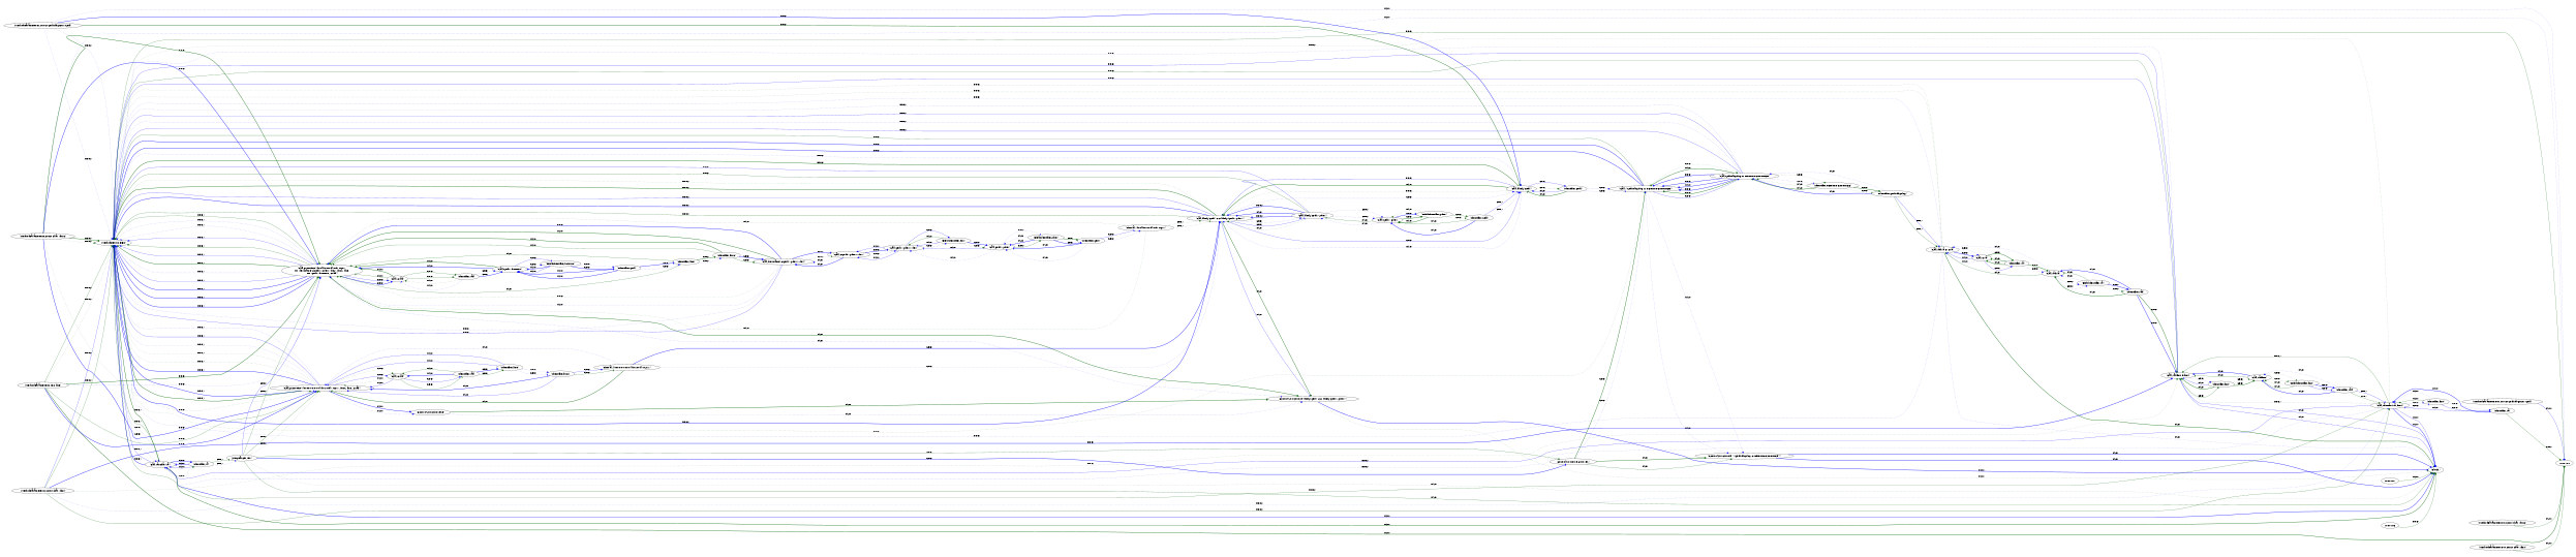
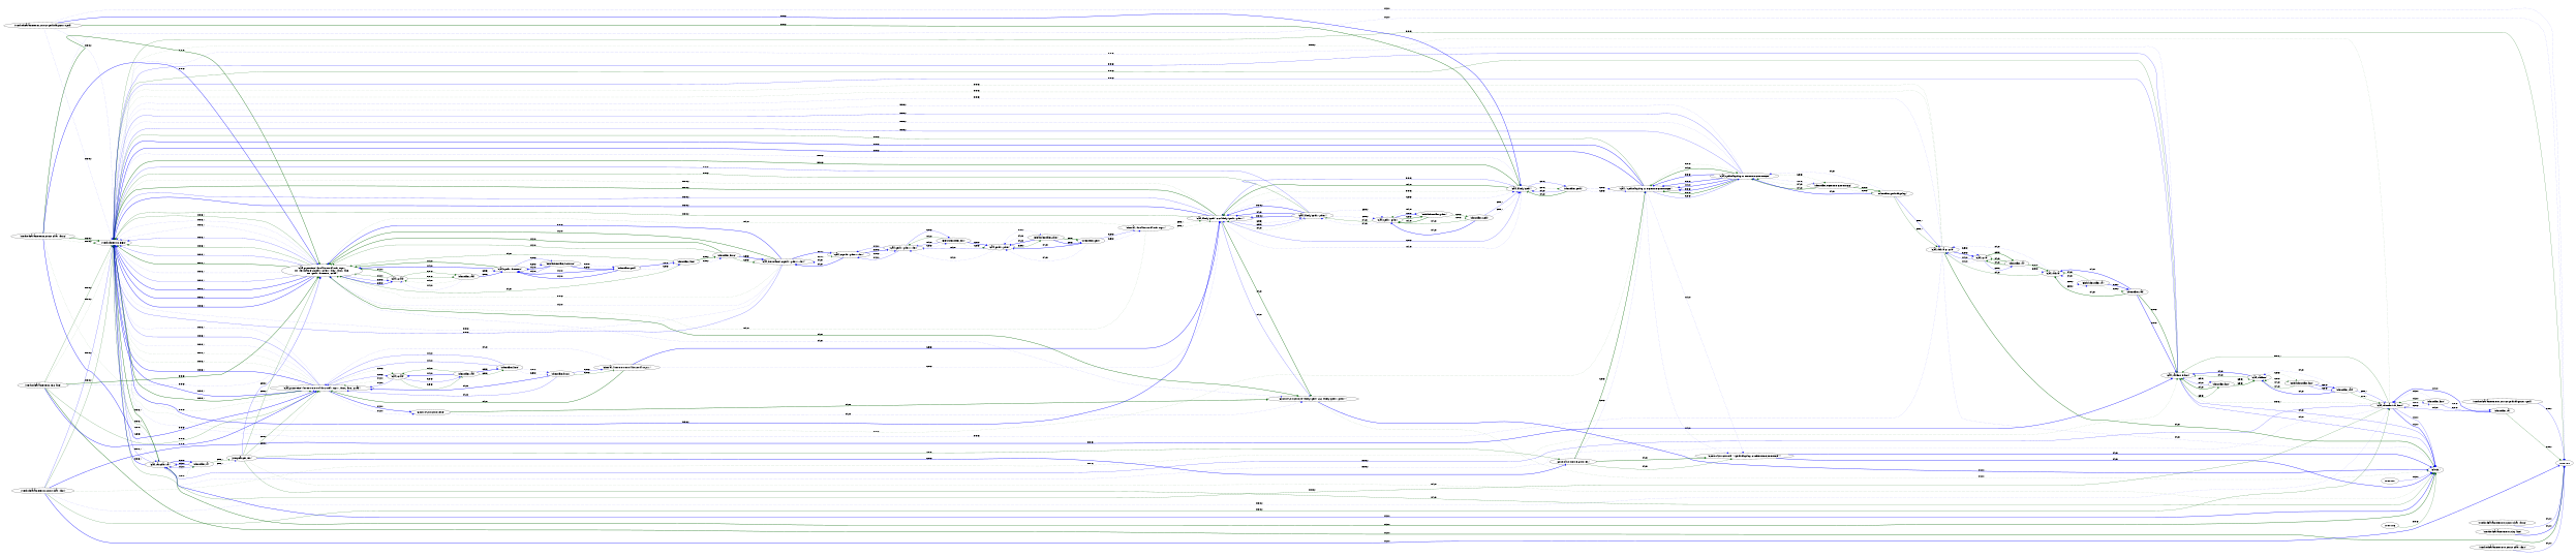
  digraph {
    rankdir=LR
    edge [arrowhead=dot color=blue style=dotted]
    n1 [label="(MethodReturn,RET)"]
    n2 [label="(Call,va_char(va))"]
    1000100
    n4 [label="(Block,)"]
    n5 [label="(Identifier,va)"]
    n6 [label="(MethodParameterIn,struct qedi_dbg_ctx *qedi)"]
    n7 [label="(Call,likely(qedi))"]
    n8 [label="(Identifier,qedi)"]
    n9 [label="(Call,likely(qedi) && likely(qedi->pdev))"]
    n10 [label="(MethodParameterOut,struct qedi_dbg_ctx *qedi)"]
    n11 [label="(MethodParameterIn,const char *func)"]
    n12 [label="(Call,pr_notice(\"[%s]:[%s:%d]:%d: %pV\",\n\t\t\t  dev_name(&qedi->pdev->dev), func, line,\n \t\t\t  qedi->host_no, &vaf))"]
    n13 [label="(Call,pr_notice(\"[0000:00:00.0]:[%s:%d]: %pV\", func, line, &vaf))"]
    n14 [label="(ControlStructure,if (likely(qedi) && likely(qedi->pdev)))"]
    n15 [label="(Call,&vaf)"]
    n16 [label="(ControlStructure,else)"]
    n17 [label="(Call,&vaf)"]
    n18 [label="(MethodParameterOut,const char *func)"]
    n19 [label="(MethodParameterIn,u32 line)"]
+   n20 [label="(MethodParameterOut,u32 line)"]
    n21 [label="(Call,vaf.va = &va)"]
    n22 [label="(Call,&va)"]
    n23 [label="(Identifier,va)"]
    n24 [label="(Call,vaf.va)"]
    n25 [label="(FieldIdentifier,va)"]
    n26 [label="(Identifier,vaf)"]
    n27 [label="(Call,vaf.fmt = fmt)"]
    n28 [label="(Identifier,fmt)"]
    n29 [label="(ControlStructure,if (!(qedi_dbg_log & QEDI_LOG_NOTICE)))"]
    n30 [label="(Identifier,QEDI_LOG_NOTICE)"]
    n31 [label="(Call,qedi_dbg_log & QEDI_LOG_NOTICE)"]
    n32 [label="(Identifier,qedi_dbg_log)"]
    n33 [label="(Call,!(qedi_dbg_log & QEDI_LOG_NOTICE))"]
    n34 [label="(ControlStructure,goto ret;)"]
    n35 [label="(Call,likely(qedi->pdev))"]
    n36 [label="(Call,qedi->pdev)"]
    n37 [label="(FieldIdentifier,pdev)"]
    n38 [label="(Identifier,qedi)"]
    n39 [label="(Literal,\"[%s]:[%s:%d]:%d: %pV\")"]
    n40 [label="(Identifier,vaf)"]
    n41 [label="(Call,&qedi->pdev->dev)"]
    n42 [label="(Call,qedi->pdev->dev)"]
    n43 [label="(Call,dev_name(&qedi->pdev->dev))"]
    n44 [label="(FieldIdentifier,dev)"]
    n45 [label="(Call,qedi->pdev)"]
    n46 [label="(FieldIdentifier,pdev)"]
    n47 [label="(Identifier,qedi)"]
    n48 [label="(Identifier,func)"]
    n49 [label="(Identifier,line)"]
    n50 [label="(FieldIdentifier,host_no)"]
    n51 [label="(Call,qedi->host_no)"]
    n52 [label="(Identifier,qedi)"]
    n53 [label="(MethodParameterIn,const char *fmt)"]
    n54 [label="(Call,va_start(va, fmt))"]
    n55 [label="(Identifier,fmt)"]
    n56 [label="(MethodParameterOut,const char *fmt)"]
    n57 [label="(Literal,\"[0000:00:00.0]:[%s:%d]: %pV\")"]
    n58 [label="(Identifier,vaf)"]
    n59 [label="(Identifier,func)"]
    n60 [label="(Identifier,line)"]
    n61 [label="(JumpTarget,ret:)"]
    n62 [label="(Identifier,va)"]
    n63 [label="(Call,vaf.fmt)"]
    n64 [label="(FieldIdentifier,fmt)"]
    n65 [label="(Identifier,vaf)"]
    1000106
    1000107
    n1 -> n2 [arrowhead=diamond label="CFG: "]
    n1 -> n2 [label="CFG: "]
    n1 -> 1000100 [arrowhead=tee color=darkgreen label="DDG: " style=solid]
    n2 -> n1 [label="DDG: " style=solid]
    n2 -> n1 [label="DDG: " style=bold]
    n2 -> n1 [arrowhead=diamond color=darkgreen label="DDG: " style=bold]
    n2 -> n1 [arrowhead=diamond color=darkgreen label="DDG: " style=solid]
    n2 -> n4 [arrowhead=diamond label="AST: " style=bold]
    n2 -> n4 [arrowhead=tee color=darkgreen label="AST: " style=bold]
    n2 -> n5 [arrowhead=diamond color=darkgreen label="CFG: "]
    n2 -> n5 [label="CFG: " style=bold]
    n5 -> n2 [arrowhead=tee label="AST: " style=bold]
    n5 -> n2 [label="AST: " style=solid]
    n5 -> n61 [arrowhead=tee color=darkgreen label="CFG: " style=solid]
    n5 -> n61 [arrowhead=tee label="CFG: "]
    n6 -> n1 [arrowhead=tee label="DDG: "]
    n6 -> n1 [arrowhead=diamond label="DDG: "]
    n6 -> 1000100 [arrowhead=tee label="AST: "]
    n6 -> n7 [arrowhead=diamond color=darkgreen label="DDG: " style=bold]
    n6 -> n7 [label="DDG: " style=bold]
    n7 -> n1 [arrowhead=diamond label="DDG: "]
    n7 -> n1 [arrowhead=diamond color=darkgreen label="DDG: " style=bold]
    n7 -> n8 [arrowhead=diamond label="CFG: " style=solid]
    n7 -> n8 [arrowhead=diamond color=darkgreen label="CFG: "]
    n7 -> n9 [label="AST: "]
    n7 -> n9 [label="DDG: " style=solid]
    n7 -> n9 [arrowhead=tee color=darkgreen label="AST: " style=bold]
    n7 -> n9 [color=darkgreen label="DDG: "]
    n8 -> n7 [arrowhead=diamond label="AST: " style=solid]
    n8 -> n7 [arrowhead=tee color=darkgreen label="AST: " style=bold]
    n8 -> n33 [label="CFG: "]
    n8 -> n33 [arrowhead=tee label="CFG: "]
    n9 -> n1 [arrowhead=diamond color=darkgreen label="DDG: " style=bold]
    n9 -> n1 [label="DDG: " style=solid]
    n9 -> n1 [arrowhead=tee label="DDG: " style=bold]
    n9 -> n1 [arrowhead=diamond color=darkgreen label="DDG: "]
    n9 -> n1 [label="DDG: " style=bold]
    n9 -> n1 [arrowhead=diamond color=darkgreen label="DDG: " style=solid]
    n9 -> n7 [label="CFG: " style=solid]
    n9 -> n7 [arrowhead=diamond label="CFG: "]
    n9 -> n14 [arrowhead=tee label="AST: " style=solid]
    n9 -> n14 [arrowhead=tee color=darkgreen label="AST: " style=bold]
    n9 -> n35 [arrowhead=diamond label="CFG: "]
    n9 -> n35 [arrowhead=tee label="CFG: " style=solid]
-   n10 -> 1000100 [arrowhead=tee label="AST: " style=solid]
+   n10 -> 1000100 [arrowhead=tee label="CFG: " style=solid]
    n11 -> n1 [arrowhead=diamond color=darkgreen label="DDG: "]
    n11 -> n1 [color=darkgreen label="DDG: " style=bold]
    n11 -> 1000100 [arrowhead=tee label="AST: "]
    n11 -> n12 [arrowhead=diamond color=darkgreen label="DDG: " style=bold]
    n11 -> n12 [arrowhead=tee label="DDG: " style=bold]
    n11 -> n13 [arrowhead=tee label="DDG: " style=bold]
    n11 -> n13 [color=darkgreen label="DDG: "]
    n12 -> n1 [arrowhead=diamond color=darkgreen label="DDG: " style=solid]
    n12 -> n1 [arrowhead=diamond label="DDG: " style=solid]
    n12 -> n1 [color=darkgreen label="DDG: " style=bold]
    n12 -> n1 [arrowhead=diamond label="DDG: "]
    n12 -> n1 [arrowhead=diamond label="DDG: " style=solid]
    n12 -> n1 [arrowhead=tee label="DDG: " style=bold]
    n12 -> n1 [arrowhead=tee label="DDG: " style=bold]
    n12 -> n1 [arrowhead=tee label="DDG: " style=bold]
    n12 -> n1 [arrowhead=diamond color=darkgreen label="DDG: " style=solid]
    n12 -> n1 [arrowhead=diamond label="DDG: "]
    n12 -> n1 [arrowhead=tee label="DDG: "]
    n12 -> n1 [arrowhead=diamond label="DDG: " style=solid]
    n12 -> n14 [arrowhead=diamond color=darkgreen label="AST: " style=bold]
    n12 -> n14 [arrowhead=tee label="AST: "]
    n12 -> n15 [arrowhead=diamond label="CFG: " style=solid]
    n12 -> n15 [label="CFG: " style=bold]
    n13 -> n1 [arrowhead=tee label="DDG: "]
    n13 -> n1 [color=darkgreen label="DDG: "]
    n13 -> n1 [arrowhead=diamond color=darkgreen label="DDG: "]
    n13 -> n1 [arrowhead=diamond label="DDG: " style=bold]
    n13 -> n1 [label="DDG: " style=bold]
    n13 -> n1 [arrowhead=diamond color=darkgreen label="DDG: " style=bold]
    n13 -> n1 [label="DDG: "]
    n13 -> n1 [arrowhead=tee label="DDG: " style=solid]
    n13 -> n16 [label="AST: " style=bold]
    n13 -> n16 [arrowhead=diamond label="AST: "]
    n13 -> n17 [color=darkgreen label="CFG: "]
    n13 -> n17 [label="CFG: " style=solid]
    n14 -> n4 [label="AST: " style=bold]
    n14 -> n4 [arrowhead=tee color=darkgreen label="AST: "]
    n15 -> n12 [color=darkgreen label="AST: " style=bold]
    n15 -> n12 [arrowhead=tee color=darkgreen label="AST: " style=solid]
    n15 -> n40 [color=darkgreen label="CFG: " style=solid]
    n15 -> n40 [color=darkgreen label="CFG: " style=solid]
    n16 -> n14 [color=darkgreen label="AST: " style=bold]
    n16 -> n14 [arrowhead=diamond label="AST: "]
    n17 -> n13 [arrowhead=tee color=darkgreen label="AST: "]
    n17 -> n13 [label="AST: " style=solid]
    n17 -> n58 [arrowhead=diamond label="CFG: " style=solid]
    n17 -> n58 [arrowhead=tee color=darkgreen label="CFG: " style=solid]
-   n18 -> 1000100 [color=darkgreen label="AST: " style=solid]
+   n18 -> 1000100 [label="AST: " style=solid]
    n19 -> n1 [arrowhead=tee color=darkgreen label="DDG: " style=solid]
    n19 -> n1 [arrowhead=tee color=darkgreen label="DDG: "]
    n19 -> 1000100 [color=darkgreen label="AST: " style=bold]
    n19 -> n12 [arrowhead=diamond label="DDG: "]
    n19 -> n12 [color=darkgreen label="DDG: " style=bold]
    n19 -> n13 [arrowhead=tee color=darkgreen label="DDG: " style=solid]
    n19 -> n13 [arrowhead=diamond label="DDG: " style=bold]
+   n20 -> 1000100 [arrowhead=diamond label="AST: " style=bold]
    n21 -> n1 [arrowhead=tee color=darkgreen label="DDG: "]
    n21 -> n1 [color=darkgreen label="DDG: "]
    n21 -> n1 [label="DDG: "]
    n21 -> n1 [arrowhead=diamond label="DDG: "]
    n21 -> n4 [arrowhead=tee label="AST: "]
    n21 -> n4 [arrowhead=tee color=darkgreen label="AST: " style=bold]
    n21 -> n22 [label="CFG: "]
    n21 -> n22 [arrowhead=diamond label="CFG: " style=bold]
    n22 -> n21 [arrowhead=tee label="AST: " style=solid]
    n22 -> n21 [arrowhead=diamond label="AST: "]
    n22 -> n23 [arrowhead=diamond label="CFG: " style=solid]
    n22 -> n23 [color=darkgreen label="CFG: " style=bold]
    n23 -> n22 [arrowhead=tee color=darkgreen label="AST: " style=bold]
    n23 -> n22 [color=darkgreen label="AST: " style=bold]
    n23 -> n24 [label="CFG: "]
    n23 -> n24 [arrowhead=tee color=darkgreen label="CFG: " style=bold]
    n24 -> n21 [arrowhead=tee color=darkgreen label="AST: " style=solid]
    n24 -> n21 [arrowhead=diamond label="AST: "]
    n24 -> n25 [label="CFG: "]
    n24 -> n25 [label="CFG: "]
    n25 -> n24 [arrowhead=tee color=darkgreen label="AST: " style=solid]
    n25 -> n24 [arrowhead=diamond label="AST: "]
    n25 -> n26 [arrowhead=diamond label="CFG: " style=bold]
    n25 -> n26 [color=darkgreen label="CFG: "]
    n26 -> n24 [arrowhead=diamond label="AST: " style=bold]
    n26 -> n24 [arrowhead=diamond color=darkgreen label="AST: " style=bold]
    n26 -> n27 [arrowhead=diamond label="CFG: " style=bold]
    n26 -> n27 [arrowhead=tee color=darkgreen label="CFG: " style=bold]
    n27 -> n1 [label="DDG: " style=solid]
    n27 -> n1 [arrowhead=tee label="DDG: "]
    n27 -> n1 [arrowhead=diamond color=darkgreen label="DDG: " style=solid]
    n27 -> n1 [arrowhead=tee label="DDG: " style=solid]
    n27 -> n4 [label="AST: " style=solid]
    n27 -> n4 [label="AST: " style=solid]
    n27 -> n28 [color=darkgreen label="CFG: " style=solid]
    n27 -> n28 [arrowhead=diamond label="CFG: "]
    n28 -> n27 [arrowhead=tee label="AST: " style=solid]
    n28 -> n27 [color=darkgreen label="AST: " style=bold]
    n28 -> n63 [arrowhead=tee color=darkgreen label="CFG: "]
    n28 -> n63 [arrowhead=diamond color=darkgreen label="CFG: " style=bold]
    n29 -> n4 [label="AST: " style=bold]
    n29 -> n4 [arrowhead=diamond label="AST: " style=bold]
    n30 -> n31 [arrowhead=diamond color=darkgreen label="AST: "]
    n30 -> n31 [color=darkgreen label="AST: " style=bold]
    n30 -> n32 [arrowhead=tee color=darkgreen label="CFG: "]
    n30 -> n32 [color=darkgreen label="CFG: " style=bold]
    n31 -> n1 [arrowhead=diamond label="DDG: "]
    n31 -> n1 [label="DDG: " style=solid]
    n31 -> n1 [arrowhead=diamond label="DDG: "]
    n31 -> n1 [arrowhead=diamond label="DDG: " style=solid]
    n31 -> n30 [color=darkgreen label="CFG: "]
    n31 -> n30 [arrowhead=tee label="CFG: "]
    n31 -> n33 [color=darkgreen label="AST: " style=bold]
    n31 -> n33 [label="DDG: " style=bold]
    n31 -> n33 [label="DDG: " style=bold]
    n31 -> n33 [label="AST: " style=bold]
    n31 -> n33 [arrowhead=diamond label="DDG: " style=bold]
    n31 -> n33 [color=darkgreen label="DDG: " style=bold]
    n32 -> n21 [label="CFG: " style=solid]
    n32 -> n21 [arrowhead=diamond color=darkgreen label="CFG: " style=solid]
    n32 -> n31 [arrowhead=tee label="AST: " style=bold]
    n32 -> n31 [label="AST: "]
    n33 -> n1 [arrowhead=tee color=darkgreen label="DDG: "]
    n33 -> n1 [arrowhead=diamond color=darkgreen label="DDG: " style=solid]
    n33 -> n1 [arrowhead=tee label="DDG: " style=bold]
    n33 -> n1 [label="DDG: " style=bold]
    n33 -> n29 [label="AST: "]
    n33 -> n29 [label="AST: "]
    n33 -> n31 [arrowhead=diamond color=darkgreen label="CFG: "]
    n33 -> n31 [label="CFG: " style=solid]
    n34 -> n29 [arrowhead=diamond color=darkgreen label="AST: " style=solid]
    n34 -> n29 [color=darkgreen label="AST: " style=bold]
    n34 -> n33 [color=darkgreen label="CFG: " style=bold]
    n34 -> n33 [label="CFG: "]
    n35 -> n1 [color=darkgreen label="DDG: " style=solid]
    n35 -> n1 [label="DDG: " style=solid]
    n35 -> n9 [color=darkgreen label="AST: "]
    n35 -> n9 [label="DDG: " style=bold]
    n35 -> n9 [label="AST: " style=bold]
    n35 -> n9 [arrowhead=tee label="DDG: " style=bold]
    n35 -> n36 [label="CFG: "]
    n35 -> n36 [label="CFG: "]
    n36 -> n35 [arrowhead=tee color=darkgreen label="AST: " style=solid]
    n36 -> n35 [arrowhead=diamond label="AST: "]
    n36 -> n37 [label="CFG: " style=bold]
    n36 -> n37 [arrowhead=diamond color=darkgreen label="CFG: " style=bold]
    n37 -> n36 [color=darkgreen label="AST: " style=bold]
    n37 -> n36 [color=darkgreen label="AST: "]
    n37 -> n38 [arrowhead=tee color=darkgreen label="CFG: "]
    n37 -> n38 [arrowhead=diamond color=darkgreen label="CFG: " style=solid]
    n38 -> n7 [arrowhead=diamond label="CFG: "]
    n38 -> n7 [arrowhead=tee label="CFG: " style=solid]
    n38 -> n36 [label="AST: " style=bold]
    n38 -> n36 [arrowhead=diamond color=darkgreen label="AST: " style=solid]
    n39 -> n9 [color=darkgreen label="CFG: "]
    n39 -> n9 [arrowhead=tee color=darkgreen label="CFG: "]
    n39 -> n12 [color=darkgreen label="AST: "]
    n39 -> n12 [arrowhead=tee color=darkgreen label="AST: "]
    n40 -> n15 [color=darkgreen label="AST: "]
    n40 -> n15 [arrowhead=tee label="AST: "]
    n40 -> n51 [label="CFG: " style=bold]
    n40 -> n51 [arrowhead=diamond label="CFG: "]
    n41 -> n42 [arrowhead=tee label="CFG: " style=bold]
    n41 -> n42 [arrowhead=diamond label="CFG: "]
    n41 -> n43 [label="AST: "]
    n41 -> n43 [arrowhead=diamond label="AST: " style=bold]
    n42 -> n41 [arrowhead=diamond label="AST: " style=solid]
    n42 -> n41 [arrowhead=diamond label="AST: " style=solid]
    n42 -> n44 [label="CFG: "]
    n42 -> n44 [arrowhead=diamond label="CFG: " style=solid]
    n43 -> n1 [label="DDG: "]
    n43 -> n1 [arrowhead=tee label="DDG: " style=solid]
    n43 -> n12 [arrowhead=diamond label="AST: "]
    n43 -> n12 [label="DDG: " style=bold]
    n43 -> n12 [arrowhead=diamond color=darkgreen label="AST: " style=bold]
    n43 -> n12 [color=darkgreen label="DDG: "]
    n43 -> n41 [arrowhead=tee label="CFG: " style=bold]
    n43 -> n41 [arrowhead=tee color=darkgreen label="CFG: "]
    n44 -> n42 [arrowhead=diamond color=darkgreen label="AST: " style=solid]
    n44 -> n42 [arrowhead=tee label="AST: " style=solid]
    n44 -> n45 [arrowhead=diamond color=darkgreen label="CFG: "]
    n44 -> n45 [label="CFG: " style=bold]
    n45 -> n42 [label="AST: "]
    n45 -> n42 [arrowhead=tee label="AST: " style=solid]
    n45 -> n46 [arrowhead=diamond color=darkgreen label="CFG: " style=solid]
    n45 -> n46 [arrowhead=tee label="CFG: "]
    n46 -> n45 [arrowhead=diamond label="AST: "]
    n46 -> n45 [arrowhead=tee label="AST: " style=bold]
    n46 -> n47 [arrowhead=tee label="CFG: " style=bold]
    n46 -> n47 [arrowhead=diamond color=darkgreen label="CFG: " style=bold]
    n47 -> n39 [arrowhead=tee label="CFG: " style=solid]
    n47 -> n39 [label="CFG: "]
    n47 -> n45 [label="AST: "]
    n47 -> n45 [arrowhead=tee label="AST: " style=bold]
    n48 -> n12 [arrowhead=tee color=darkgreen label="AST: " style=bold]
    n48 -> n12 [color=darkgreen label="AST: " style=solid]
    n48 -> n43 [arrowhead=diamond label="CFG: " style=bold]
    n48 -> n43 [color=darkgreen label="CFG: " style=solid]
    n49 -> n12 [arrowhead=diamond color=darkgreen label="AST: " style=solid]
    n49 -> n12 [arrowhead=diamond color=darkgreen label="AST: " style=solid]
    n49 -> n48 [arrowhead=tee color=darkgreen label="CFG: " style=bold]
    n49 -> n48 [arrowhead=diamond label="CFG: "]
    n50 -> n51 [label="AST: " style=bold]
    n50 -> n51 [arrowhead=tee label="AST: " style=solid]
    n50 -> n52 [label="CFG: "]
    n50 -> n52 [arrowhead=tee label="CFG: " style=bold]
    n51 -> n12 [label="AST: " style=bold]
    n51 -> n12 [arrowhead=diamond color=darkgreen label="AST: " style=bold]
    n51 -> n50 [arrowhead=tee label="CFG: " style=solid]
    n51 -> n50 [arrowhead=diamond label="CFG: "]
    n52 -> n49 [arrowhead=tee label="CFG: " style=bold]
    n52 -> n49 [arrowhead=diamond label="CFG: "]
    n52 -> n51 [label="AST: " style=bold]
    n52 -> n51 [label="AST: " style=bold]
    n53 -> n1 [label="DDG: " style=solid]
    n53 -> n1 [arrowhead=tee color=darkgreen label="DDG: " style=solid]
+   n53 -> 1000100 [arrowhead=tee label="AST: " style=bold]
    n53 -> n27 [color=darkgreen label="DDG: "]
    n53 -> n27 [arrowhead=diamond label="DDG: " style=bold]
    n53 -> n54 [arrowhead=tee label="DDG: "]
    n53 -> n54 [arrowhead=diamond color=darkgreen label="DDG: " style=solid]
    n54 -> n1 [arrowhead=tee color=darkgreen label="DDG: " style=solid]
    n54 -> n1 [color=darkgreen label="DDG: "]
    n54 -> n2 [arrowhead=diamond label="DDG: "]
    n54 -> n2 [arrowhead=tee label="DDG: " style=solid]
    n54 -> n4 [label="AST: " style=solid]
    n54 -> n4 [arrowhead=diamond label="AST: " style=bold]
    n54 -> n27 [arrowhead=diamond color=darkgreen label="DDG: " style=solid]
    n54 -> n27 [arrowhead=diamond color=darkgreen label="DDG: "]
    n54 -> n55 [arrowhead=tee label="CFG: "]
    n54 -> n55 [arrowhead=tee label="CFG: "]
    n55 -> n54 [arrowhead=diamond label="AST: "]
    n55 -> n54 [arrowhead=diamond color=darkgreen label="AST: " style=solid]
    n55 -> n62 [label="CFG: "]
    n55 -> n62 [arrowhead=tee label="CFG: " style=solid]
-   n56 -> 1000100 [color=darkgreen label="AST: " style=solid]
+   n56 -> 1000100 [label="AST: " style=solid]
    n57 -> n9 [arrowhead=diamond label="CFG: " style=bold]
    n57 -> n9 [label="CFG: "]
    n57 -> n13 [arrowhead=tee color=darkgreen label="AST: " style=bold]
    n57 -> n13 [arrowhead=tee label="AST: "]
    n58 -> n17 [color=darkgreen label="AST: " style=solid]
    n58 -> n17 [arrowhead=diamond label="AST: " style=bold]
    n58 -> n60 [label="CFG: " style=bold]
    n58 -> n60 [color=darkgreen label="CFG: " style=solid]
    n59 -> n13 [label="AST: " style=solid]
    n59 -> n13 [label="AST: " style=bold]
    n59 -> n57 [arrowhead=tee color=darkgreen label="CFG: " style=solid]
    n59 -> n57 [label="CFG: " style=solid]
    n60 -> n13 [arrowhead=tee label="AST: " style=solid]
    n60 -> n13 [arrowhead=tee label="AST: " style=solid]
    n60 -> n59 [arrowhead=diamond label="CFG: "]
    n60 -> n59 [arrowhead=tee label="CFG: "]
    n61 -> n4 [arrowhead=diamond color=darkgreen label="AST: "]
    n61 -> n4 [color=darkgreen label="AST: " style=solid]
    n61 -> n12 [arrowhead=diamond label="CFG: " style=solid]
    n61 -> n12 [color=darkgreen label="CFG: " style=solid]
    n61 -> n13 [color=darkgreen label="CFG: " style=solid]
    n61 -> n13 [arrowhead=tee color=darkgreen label="CFG: "]
    n61 -> n34 [color=darkgreen label="CFG: " style=solid]
    n61 -> n34 [arrowhead=tee label="CFG: " style=bold]
    n62 -> 1000100 [arrowhead=diamond color=darkgreen label="CFG: " style=solid]
    n62 -> n54 [label="AST: " style=bold]
    n62 -> n54 [arrowhead=tee label="AST: " style=solid]
    n63 -> n27 [arrowhead=tee color=darkgreen label="AST: " style=solid]
    n63 -> n27 [arrowhead=tee label="AST: " style=bold]
    n63 -> n64 [arrowhead=tee color=darkgreen label="CFG: "]
    n63 -> n64 [arrowhead=tee color=darkgreen label="CFG: "]
    n64 -> n63 [arrowhead=diamond color=darkgreen label="AST: "]
    n64 -> n63 [arrowhead=tee color=darkgreen label="AST: " style=solid]
    n64 -> n65 [arrowhead=tee label="CFG: " style=solid]
    n64 -> n65 [arrowhead=diamond label="CFG: " style=bold]
    n65 -> n54 [arrowhead=tee label="CFG: " style=solid]
    n65 -> n54 [arrowhead=tee color=darkgreen label="CFG: " style=solid]
    n65 -> n63 [arrowhead=tee label="AST: " style=bold]
    n65 -> n63 [label="AST: "]
    1000106 -> n4 [arrowhead=diamond color=darkgreen label="DDG: " style=solid]
-   1000107 -> n4 [color=darkgreen label="AST: " style=solid]
+   1000107 -> n4 [label="AST: " style=solid]
  }
